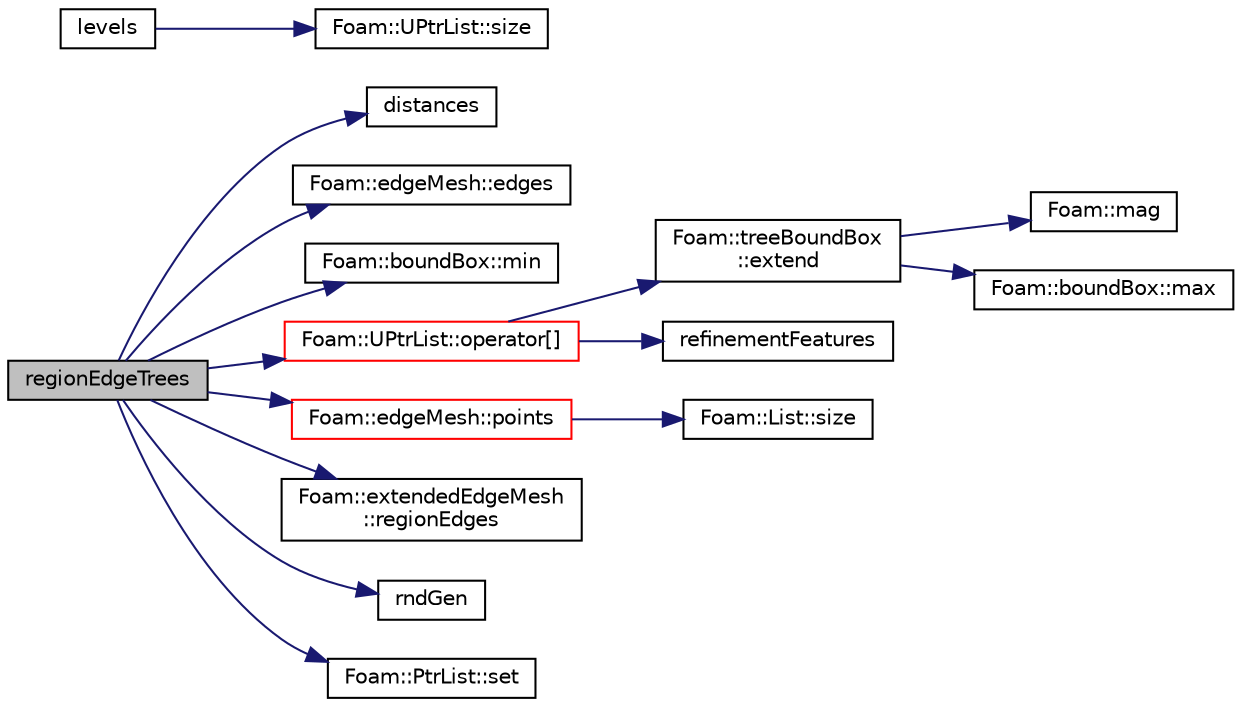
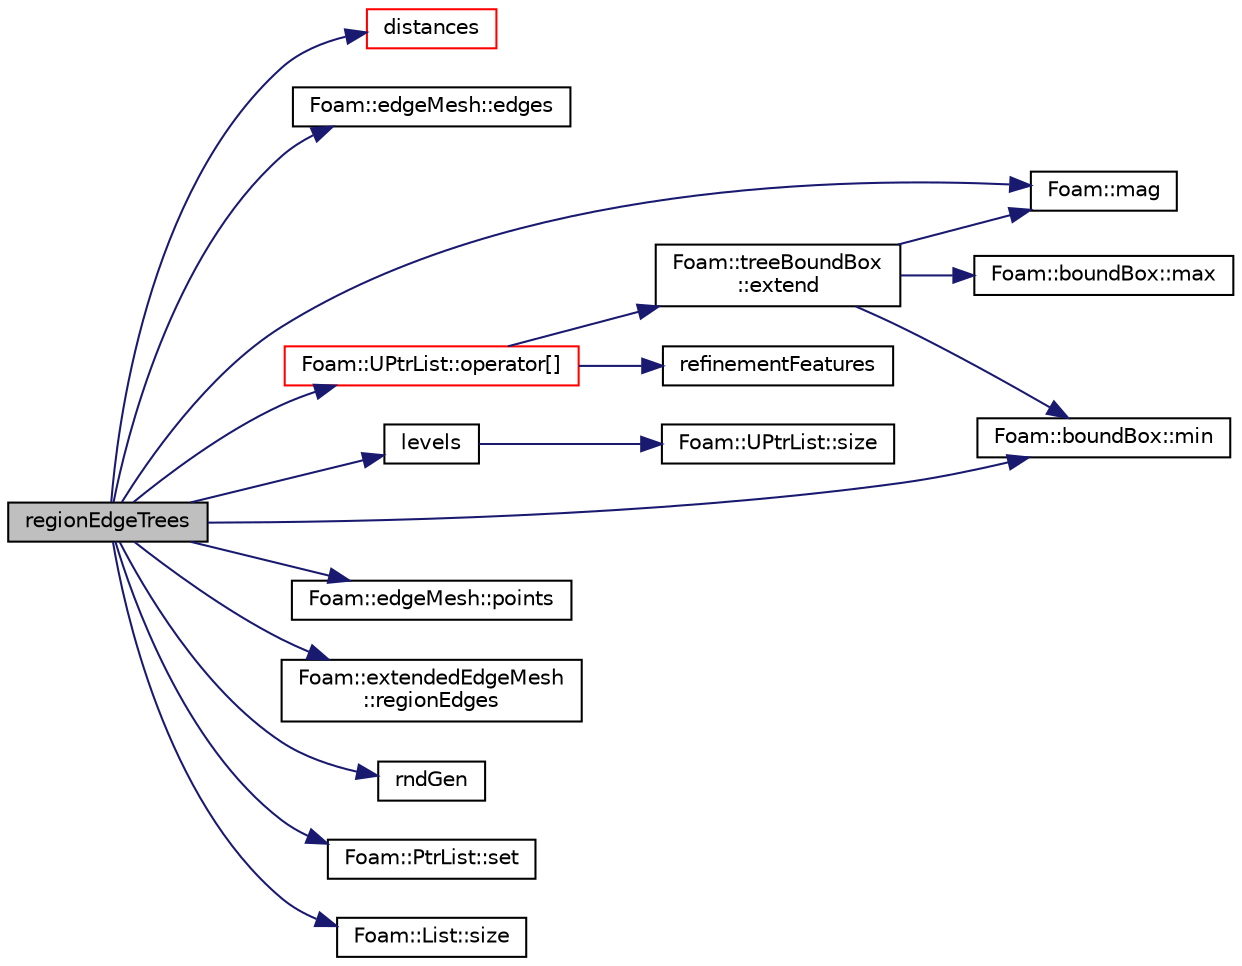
  digraph {
    rankdir=LR
    node [color=black fontname=Helvetica fontsize=10 shape=record]
    edge [color=midnightblue fontname=Helvetica fontsize=10 labelfontname=Helvetica labelfontsize=10 style=solid]
    n1 [fillcolor=grey75 fontcolor=black height=0.2 label=regionEdgeTrees style=filled width=0.4]
-   n2 [height=0.2 label=distances width=0.4]
+   n2 [color=red height=0.2 label=distances width=0.4]
    n3 [height=0.2 label="Foam::edgeMesh::edges" width=0.4]
    n4 [height=0.2 label="Foam::mag" width=0.4]
    n5 [height=0.2 label="Foam::boundBox::min" width=0.4]
    n6 [height=0.2 label=levels width=0.4]
    n7 [color=red height=0.2 label="Foam::UPtrList::operator[]" width=0.4]
-   n8 [color=red height=0.2 label="Foam::edgeMesh::points" width=0.4]
+   n8 [height=0.2 label="Foam::edgeMesh::points" width=0.4]
    n9 [height=0.2 label="Foam::extendedEdgeMesh\l::regionEdges" width=0.4]
    n10 [height=0.2 label=rndGen width=0.4]
    n11 [height=0.2 label="Foam::PtrList::set" width=0.4]
    n12 [height=0.2 label="Foam::List::size" width=0.4]
    n13 [height=0.2 label="Foam::treeBoundBox\l::extend" width=0.4]
    n14 [height=0.2 label="Foam::boundBox::max" width=0.4]
    n15 [height=0.2 label="Foam::UPtrList::size" width=0.4]
    n16 [height=0.2 label=refinementFeatures width=0.4]
    n1 -> n2
    n1 -> n3
+   n1 -> n4
    n1 -> n5
+   n1 -> n6
    n1 -> n7
    n1 -> n8
    n1 -> n9
    n1 -> n10
    n1 -> n11
-   n8 -> n12
+   n1 -> n12
    n6 -> n15
    n7 -> n13
    n7 -> n16
    n13 -> n4
+   n13 -> n5
    n13 -> n14
  }
